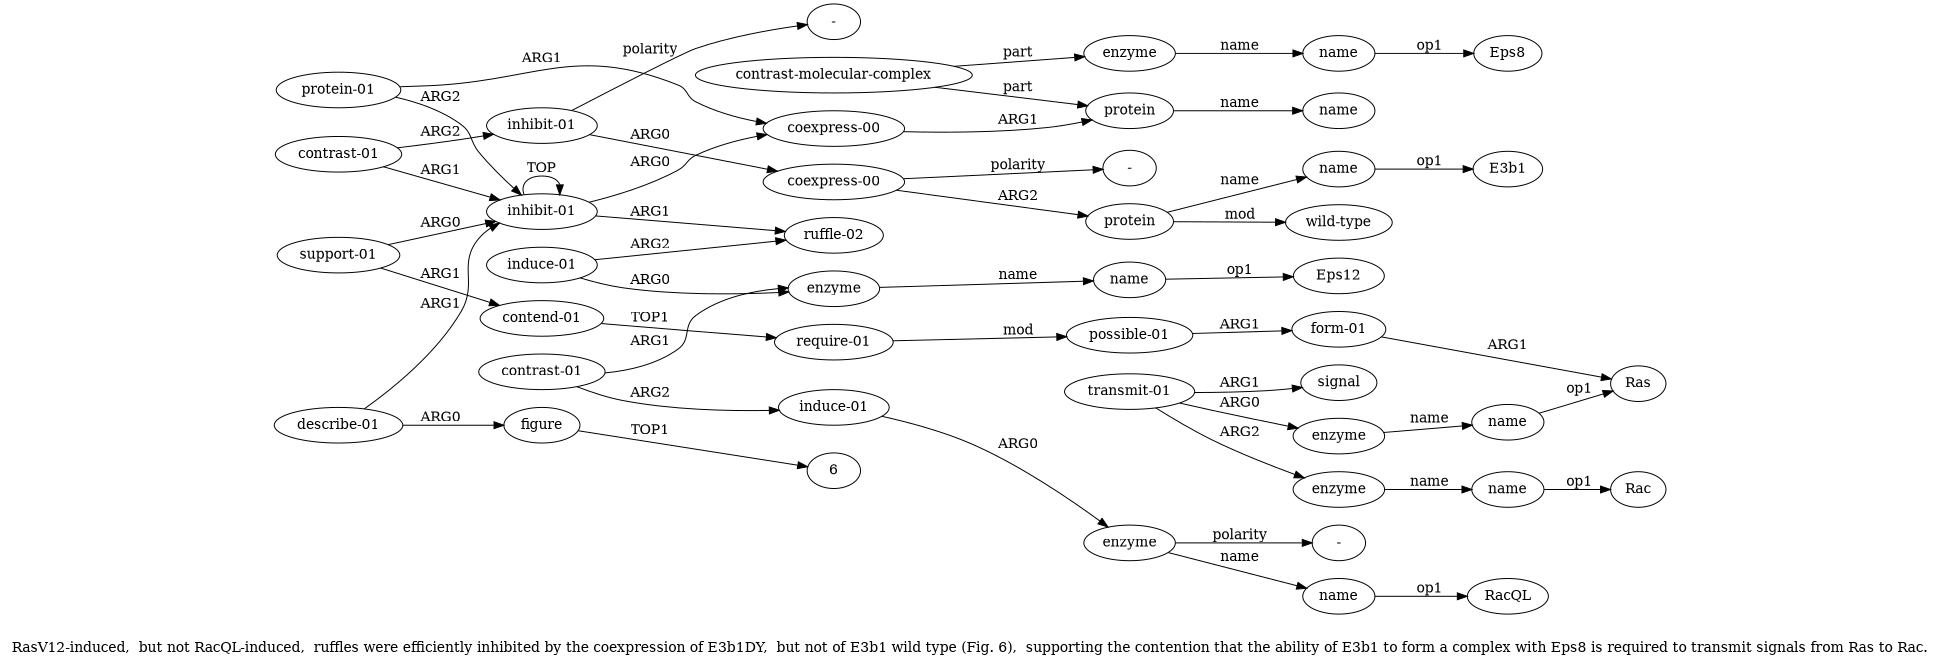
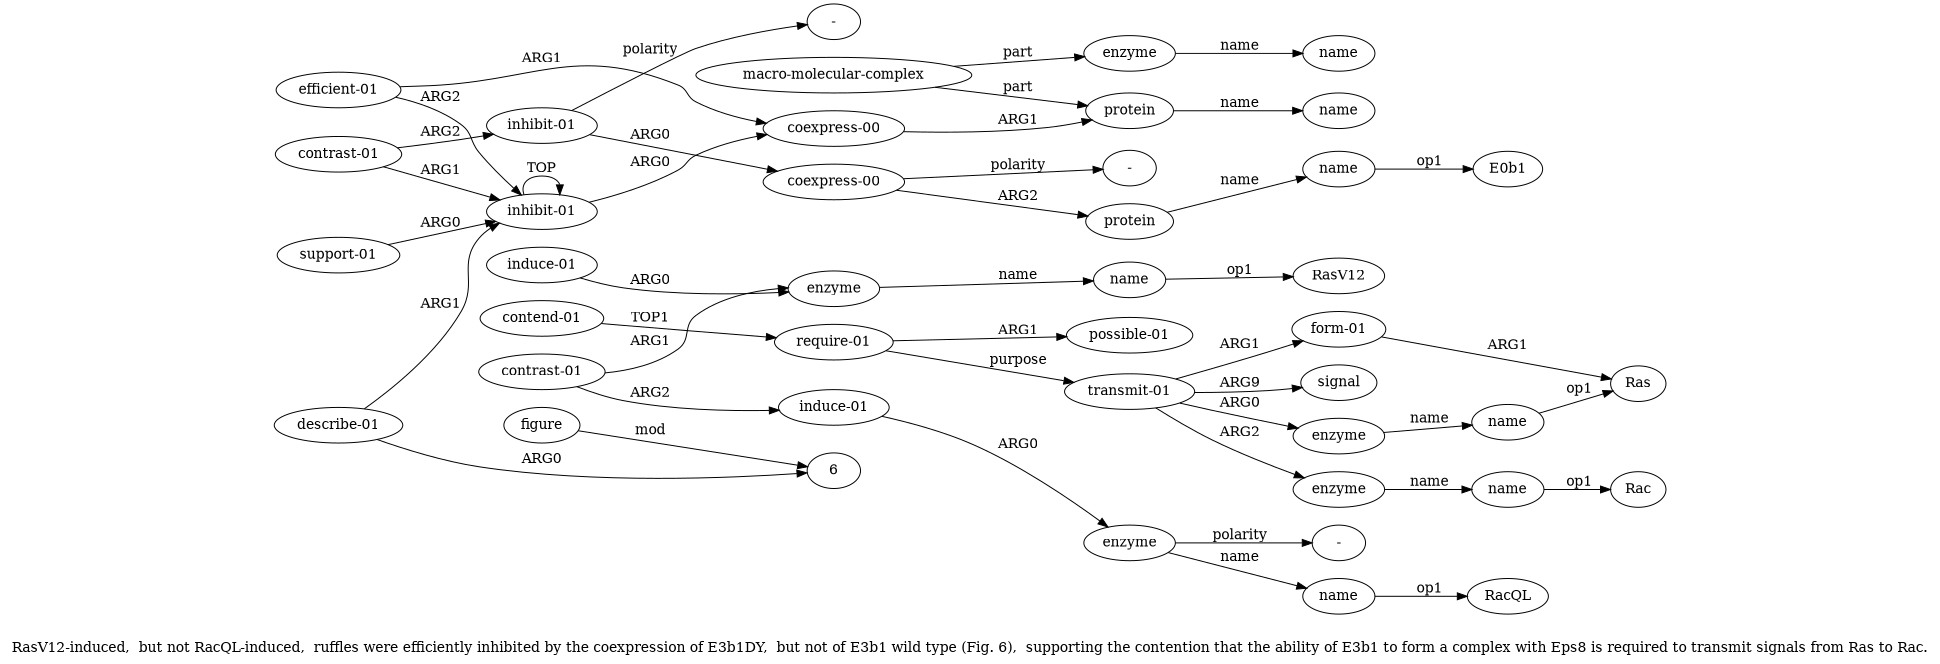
  digraph {
    label="RasV12-induced,  but not RacQL-induced,  ruffles were efficiently inhibited by the coexpression of E3b1DY,  but not of E3b1 wild type (Fig. 6),  supporting the contention that the ability of E3b1 to form a complex with Eps8 is required to transmit signals from Ras to Rac."
    rankdir=LR
    node [color=black gold_ind=-1 gold_label=name test_ind=-1 test_label=name]
    edge [color=black gold_label=ARG1 test_label=ARG1]
-   n1 [gold_ind=20 gold_label="macro-molecular-complex" label="contrast-molecular-complex" test_ind=20 test_label="macro-molecular-complex"]
+   n1 [gold_ind=20 gold_label="macro-molecular-complex" label="macro-molecular-complex" test_ind=20 test_label="macro-molecular-complex"]
    n2 [gold_ind=21 gold_label=enzyme label=enzyme test_ind=21 test_label=enzyme]
    n3 [gold_ind=2 gold_label=protein label=protein test_ind=2 test_label=protein]
    n4 [gold_ind=22 label=name test_ind=22]
    n5 [gold_ind=3 label=name test_ind=3]
-   n6 [gold_label=Eps8 label=Eps8 test_label=Eps8]
    n7 [gold_ind=23 gold_label="transmit-01" label="transmit-01" test_ind=23 test_label="transmit-01"]
    n8 [gold_ind=24 gold_label=enzyme label=enzyme test_ind=24 test_label=enzyme]
    n9 [gold_ind=26 gold_label=signal label=signal test_ind=26 test_label=signal]
    n10 [gold_ind=27 gold_label=enzyme label=enzyme test_ind=27 test_label=enzyme]
    n11 [gold_ind=25 label=name test_ind=25]
    n12 [gold_ind=28 label=name test_ind=28]
    n13 [gold_label=Ras label=Ras test_label=Ras]
    n14 [gold_label=Rac label=Rac test_label=Rac]
    n15 [gold_ind=29 gold_label="contrast-01" label="contrast-01" test_ind=29 test_label="contrast-01"]
    n16 [gold_ind=30 gold_label="inhibit-01" label="inhibit-01" test_ind=30 test_label="inhibit-01"]
    n17 [gold_ind=0 gold_label="inhibit-01" label="inhibit-01" test_ind=0 test_label="inhibit-01"]
    n18 [gold_ind=31 gold_label="coexpress-00" label="coexpress-00" test_ind=31 test_label="coexpress-00"]
    n19 [gold_label="-" label="-" test_label="-"]
    n20 [gold_ind=1 gold_label="coexpress-00" label="coexpress-00" test_ind=1 test_label="coexpress-00"]
-   n21 [gold_ind=4 gold_label="ruffle-02" label="ruffle-02" test_ind=4 test_label="ruffle-02"]
    n22 [gold_label="-" label="-" test_label="-"]
    n23 [gold_ind=32 gold_label=protein label=protein test_ind=32 test_label=protein]
    n24 [gold_ind=33 label=name test_ind=33]
-   n25 [gold_ind=34 gold_label="wild-type" label="wild-type" test_ind=34 test_label="wild-type"]
-   n26 [gold_label=E3b1 label=E3b1 test_label=E3b1]
+   n26 [gold_label=E3b1 label=E0b1 test_label=E3b1]
    n27 [gold_ind=15 gold_label="support-01" label="support-01" test_ind=15 test_label="support-01"]
    n28 [gold_ind=16 gold_label="contend-01" label="contend-01" test_ind=16 test_label="contend-01"]
    n29 [gold_ind=17 gold_label="require-01" label="require-01" test_ind=17 test_label="require-01"]
    n30 [gold_ind=18 gold_label="possible-01" label="possible-01" test_ind=18 test_label="possible-01"]
    n31 [gold_ind=14 gold_label=figure label=figure test_ind=14 test_label=figure]
    n32 [gold_label=6 label=6 test_label=6]
    n33 [gold_ind=19 gold_label="form-01" label="form-01" test_ind=19 test_label="form-01"]
    n34 [gold_ind=11 label=name test_ind=11]
    n35 [gold_label=RacQL label=RacQL test_label=RacQL]
    n36 [gold_ind=10 gold_label=enzyme label=enzyme test_ind=10 test_label=enzyme]
    n37 [gold_label="-" label="-" test_label="-"]
    n38 [gold_ind=13 gold_label="describe-01" label="describe-01" test_ind=13 test_label="describe-01"]
-   n39 [gold_ind=12 gold_label="efficient-01" label="protein-01" test_ind=12 test_label="efficient-01"]
-   n40 [gold_label=RasV12 label=Eps12 test_label=RasV12]
+   n39 [gold_ind=12 gold_label="efficient-01" label="efficient-01" test_ind=12 test_label="efficient-01"]
+   n40 [gold_label=RasV12 label=RasV12 test_label=RasV12]
    n41 [gold_ind=5 gold_label="induce-01" label="induce-01" test_ind=5 test_label="induce-01"]
    n42 [gold_ind=6 gold_label=enzyme label=enzyme test_ind=6 test_label=enzyme]
    n43 [gold_ind=7 label=name test_ind=7]
    n44 [gold_ind=9 gold_label="induce-01" label="induce-01" test_ind=9 test_label="induce-01"]
    n45 [gold_ind=8 gold_label="contrast-01" label="contrast-01" test_ind=8 test_label="contrast-01"]
    n1 -> n2 [gold_label=part label=part test_label=part]
    n1 -> n3 [gold_label=part label=part test_label=part]
    n2 -> n4 [gold_label=name label=name test_label=name]
    n3 -> n5 [gold_label=name label=name test_label=name]
-   n4 -> n6 [gold_label=op1 label=op1 test_label=op1]
    n7 -> n8 [gold_label=ARG0 label=ARG0 test_label=ARG0]
-   n7 -> n9 [label=ARG1]
+   n7 -> n9 [label=ARG9]
    n7 -> n10 [gold_label=ARG2 label=ARG2 test_label=ARG2]
    n8 -> n11 [gold_label=name label=name test_label=name]
    n10 -> n12 [gold_label=name label=name test_label=name]
    n11 -> n13 [gold_label=op1 label=op1 test_label=op1]
    n12 -> n14 [gold_label=op1 label=op1 test_label=op1]
    n15 -> n16 [gold_label=ARG2 label=ARG2 test_label=ARG2]
    n15 -> n17 [label=ARG1]
    n16 -> n18 [gold_label=ARG0 label=ARG0 test_label=ARG0]
    n16 -> n19 [gold_label=polarity label=polarity test_label=polarity]
    n17 -> n17 [gold_label=TOP label=TOP test_label=TOP]
    n17 -> n20 [gold_label=ARG0 label=ARG0 test_label=ARG0]
-   n17 -> n21 [label=ARG1]
    n18 -> n22 [gold_label=polarity label=polarity test_label=polarity]
    n18 -> n23 [gold_label=ARG2 label=ARG2 test_label=ARG2]
    n20 -> n3 [label=ARG1]
    n23 -> n24 [gold_label=name label=name test_label=name]
-   n23 -> n25 [gold_label=mod label=mod test_label=mod]
    n24 -> n26 [gold_label=op1 label=op1 test_label=op1]
    n27 -> n17 [gold_label=ARG0 label=ARG0 test_label=ARG0]
-   n27 -> n28 [label=ARG1]
    n28 -> n29 [label=TOP1]
-   n29 -> n30 [label=mod]
-   n30 -> n33 [label=ARG1]
-   n31 -> n32 [gold_label=mod label=TOP1 test_label=mod]
+   n29 -> n7 [gold_label=purpose label=purpose test_label=purpose]
+   n29 -> n30 [label=ARG1]
+   n7 -> n33 [label=ARG1]
+   n31 -> n32 [gold_label=mod label=mod test_label=mod]
    n33 -> n13 [label=ARG1]
    n34 -> n35 [gold_label=op1 label=op1 test_label=op1]
    n36 -> n34 [gold_label=name label=name test_label=name]
    n36 -> n37 [gold_label=polarity label=polarity test_label=polarity]
    n38 -> n17 [label=ARG1]
-   n38 -> n31 [gold_label=ARG0 label=ARG0 test_label=ARG0]
+   n38 -> n32 [gold_label=ARG0 label=ARG0 test_label=ARG0]
    n39 -> n17 [gold_label=ARG2 label=ARG2 test_label=ARG2]
    n39 -> n20 [label=ARG1]
-   n41 -> n21 [gold_label=ARG2 label=ARG2 test_label=ARG2]
    n41 -> n42 [gold_label=ARG0 label=ARG0 test_label=ARG0]
    n42 -> n43 [gold_label=name label=name test_label=name]
    n43 -> n40 [gold_label=op1 label=op1 test_label=op1]
    n44 -> n36 [gold_label=ARG0 label=ARG0 test_label=ARG0]
    n45 -> n42 [label=ARG1]
    n45 -> n44 [gold_label=ARG2 label=ARG2 test_label=ARG2]
  }
